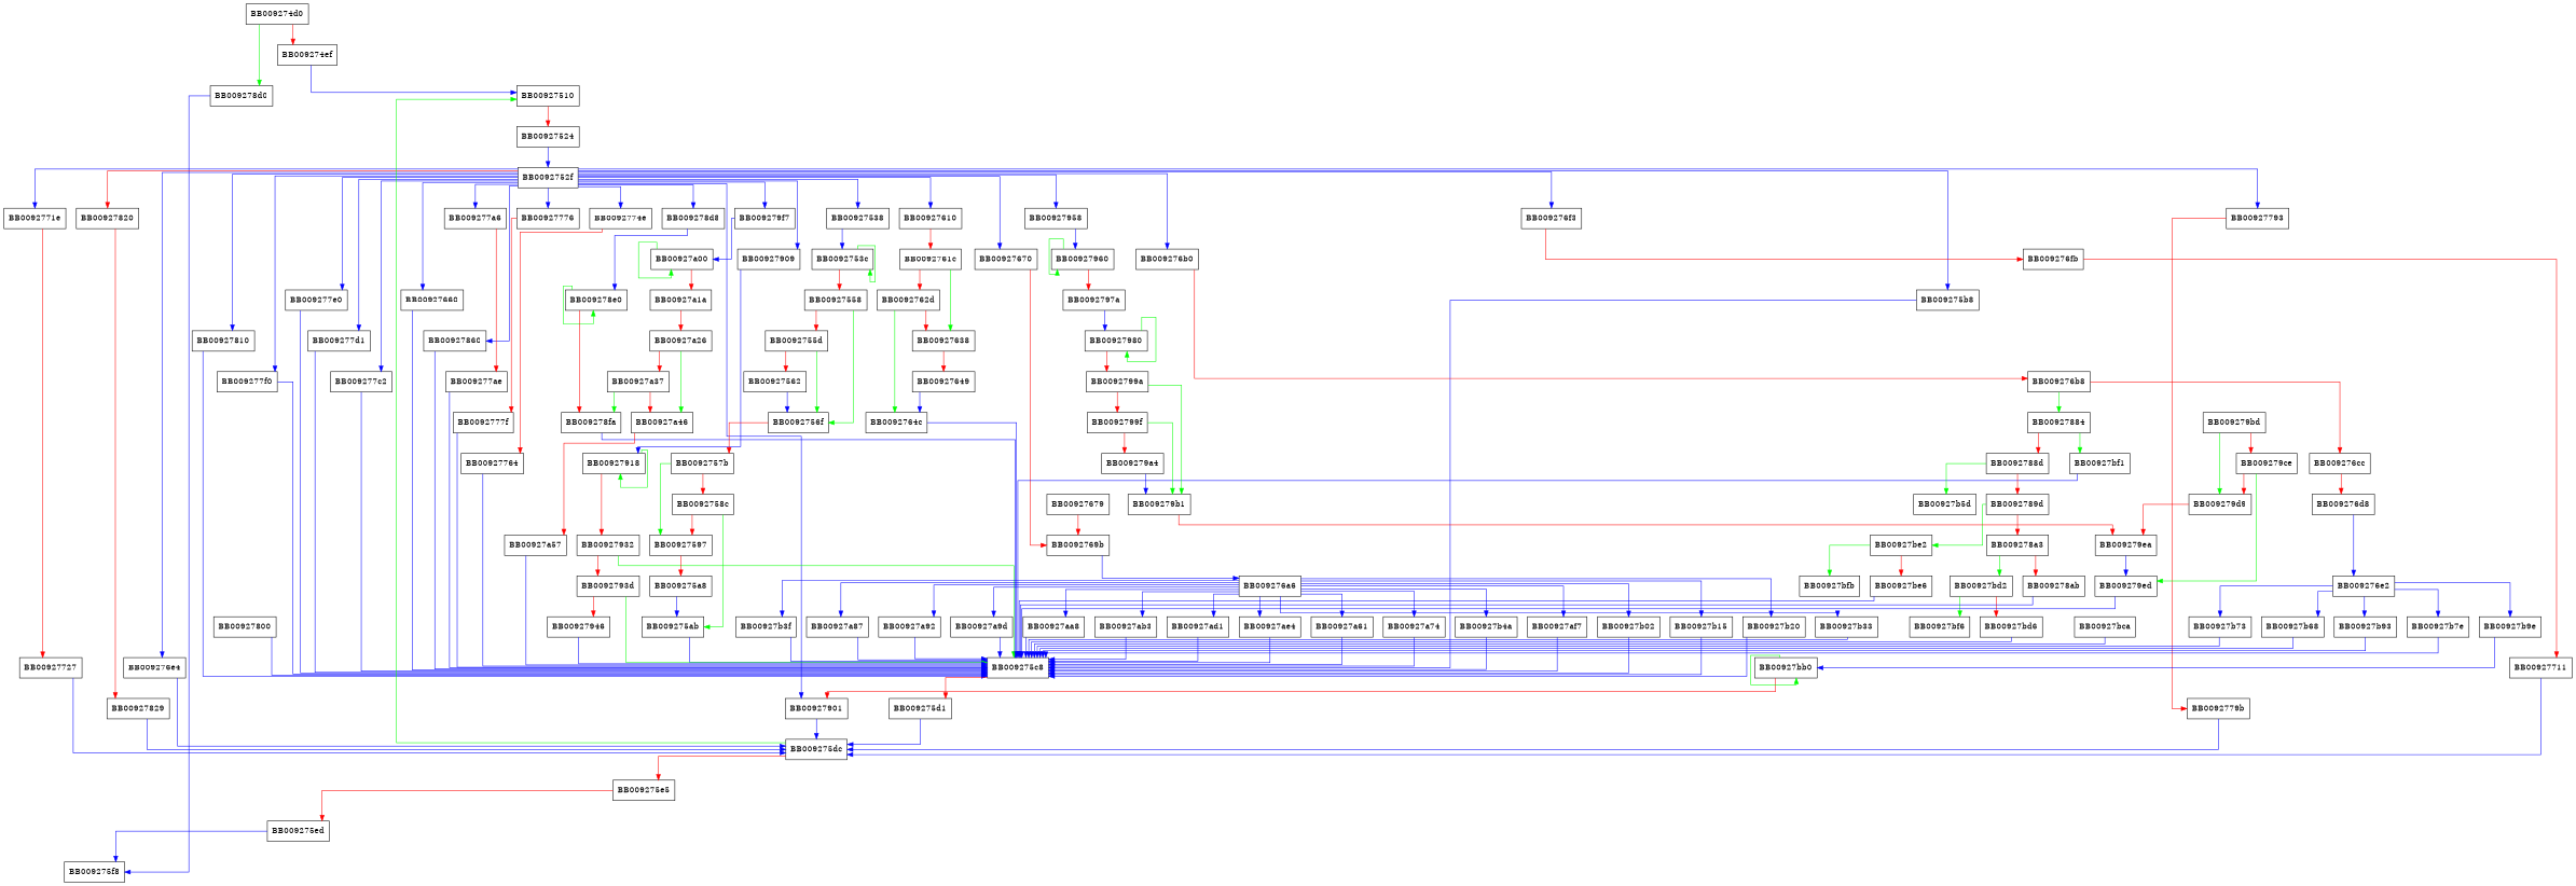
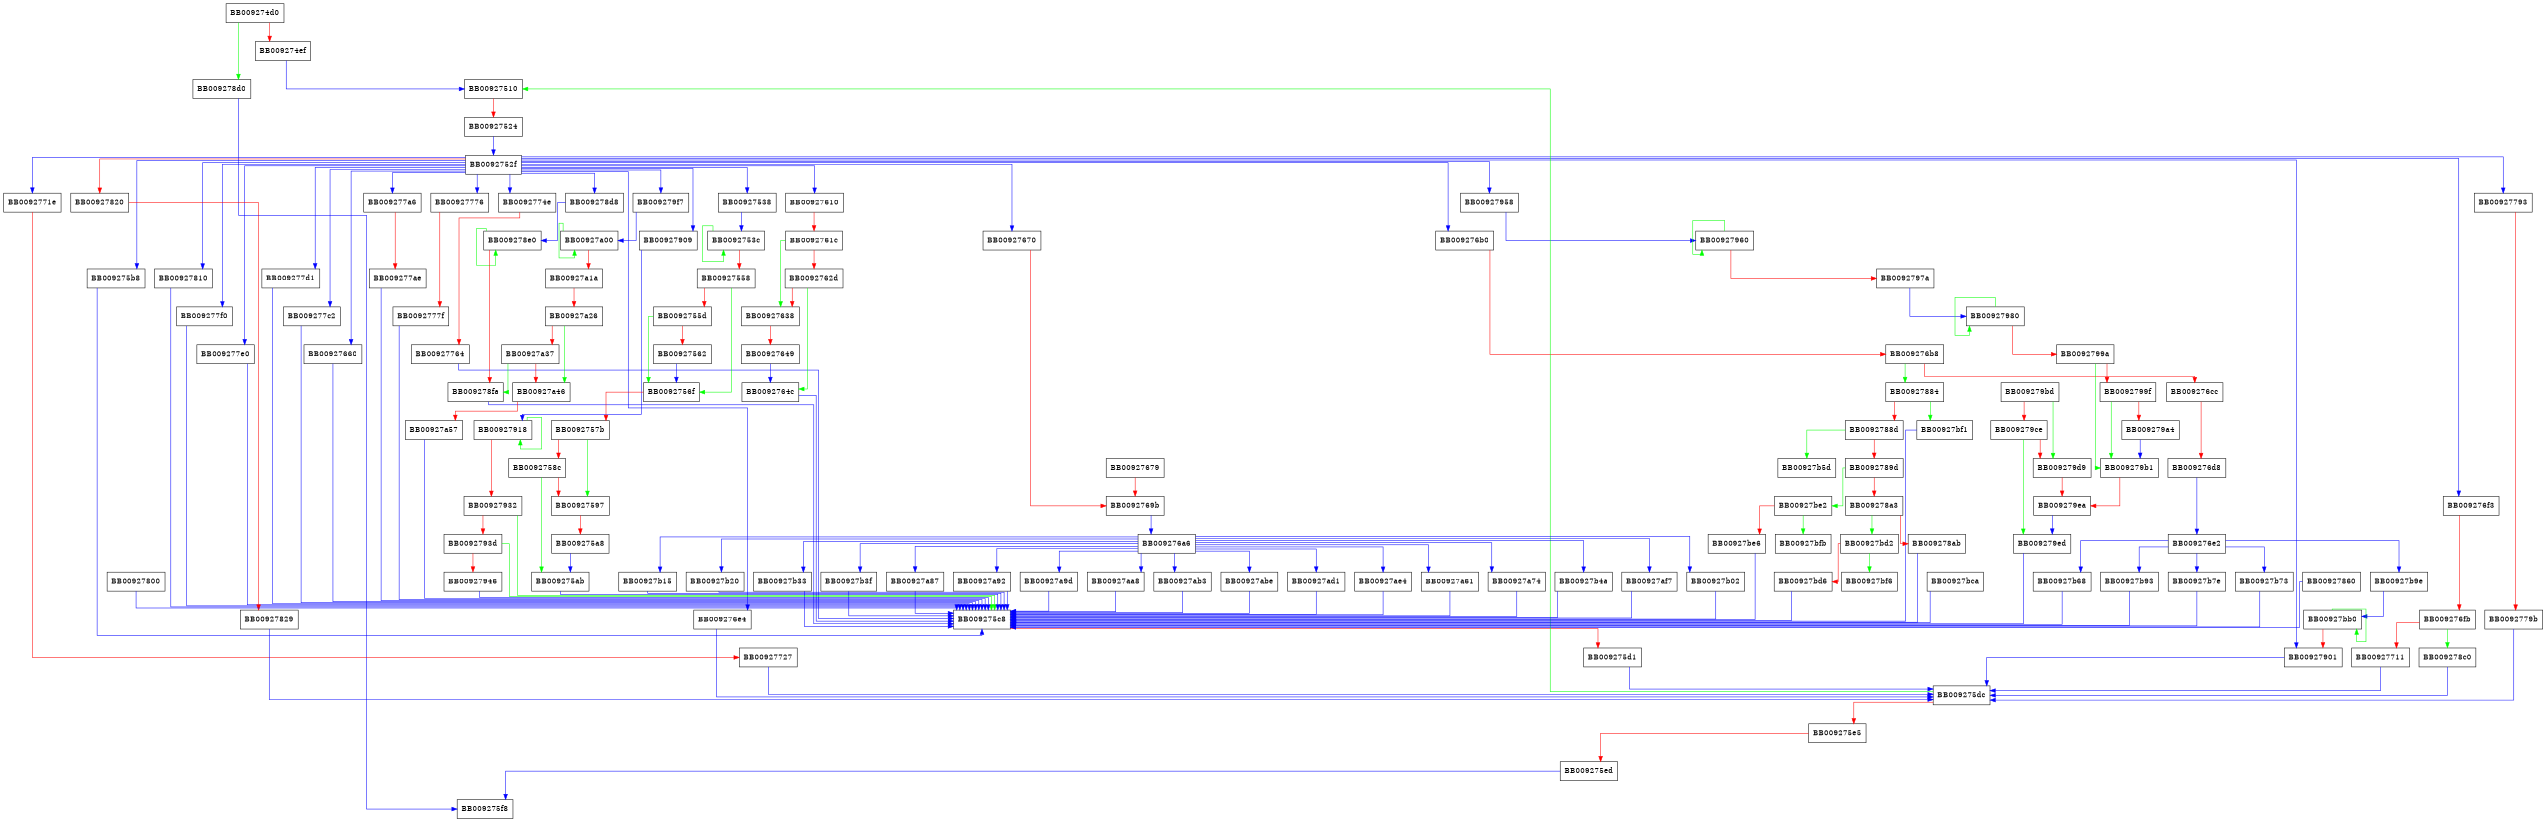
  digraph {
    splines=ortho
    node [shape=box]
    edge [color=blue]
    BB009274d0
    BB009278d0
    BB009274ef
    BB009275f8
    BB00927510
    BB00927524
    BB0092752f
    BB009275b8
    BB009276b0
    BB00927810
    BB009277f0
    BB009277e0
    BB009277d1
    BB009277c2
    BB009278d8
    BB00927909
    BB009277a6
    BB00927793
    BB00927776
    BB0092774e
    BB0092771e
    BB00927820
    BB00927670
    BB009276f3
    BB009276e4
    BB00927660
    BB00927610
    BB00927538
    BB009279f7
    BB00927958
    BB00927901
    BB00927860
    BB009275c8
    BB009276b8
    BB00927800
    BB009278e0
    BB00927918
    BB009277ae
    BB0092779b
    BB0092777f
    BB00927764
    BB00927727
    BB00927829
    BB0092769b
    BB009276fb
    BB009275dc
    BB0092761c
    BB0092753c
    BB00927a00
    BB00927960
    BB009275d1
    BB00927884
    BB009276cc
    BB009278fa
    BB00927932
    BB00927679
+   BB009278c0
    BB00927711
    BB009275e5
    BB00927638
    BB0092762d
    BB00927558
    BB00927a1a
    BB0092797a
    BB0092756f
    BB0092755d
    BB0092757b
    BB00927562
    BB00927597
    BB0092758c
    BB009275a8
    BB009275ab
    BB009275ed
    BB00927649
    BB0092764c
    BB009276a6
    BB00927af7
    BB00927b02
    BB00927b15
    BB00927b20
    BB00927b33
    BB00927b3f
    BB00927a87
    BB00927a92
    BB00927a9d
    BB00927aa8
    BB00927ab3
+   BB00927abe
    BB00927ad1
    BB00927ae4
    BB00927a61
    BB00927a74
    BB00927b4a
    BB00927bf1
    BB0092788d
    BB009276d8
    BB00927b5d
    BB0092789d
    BB009276e2
    BB00927b93
    BB00927b7e
    BB00927b73
    BB00927b68
    BB00927b9e
    BB00927bb0
    BB00927be2
    BB009278a3
    BB00927bfb
    BB00927be6
    BB00927bd2
    BB009278ab
    BB00927bf6
    BB00927bd6
    BB0092793d
    BB00927946
    BB00927980
    BB0092799a
    BB009279b1
    BB0092799f
    BB009279ea
    BB009279a4
    BB009279bd
    BB009279d9
    BB009279ce
    BB009279ed
    BB00927a26
    BB00927a46
    BB00927a37
    BB00927a57
    BB00927bca
    BB009274d0 -> BB009278d0 [color=green]
    BB009274d0 -> BB009274ef [color=red]
    BB009278d0 -> BB009275f8
    BB009274ef -> BB00927510
    BB00927510 -> BB00927524 [color=red]
    BB00927524 -> BB0092752f
    BB0092752f -> BB009275b8
    BB0092752f -> BB009276b0
    BB0092752f -> BB00927810
    BB0092752f -> BB009277f0
    BB0092752f -> BB009277e0
    BB0092752f -> BB009277d1
    BB0092752f -> BB009277c2
    BB0092752f -> BB009278d8
    BB0092752f -> BB00927909
    BB0092752f -> BB009277a6
    BB0092752f -> BB00927793
    BB0092752f -> BB00927776
    BB0092752f -> BB0092774e
    BB0092752f -> BB0092771e
    BB0092752f -> BB00927820 [color=red]
    BB0092752f -> BB00927670
    BB0092752f -> BB009276f3
    BB0092752f -> BB009276e4
    BB0092752f -> BB00927660
    BB0092752f -> BB00927610
    BB0092752f -> BB00927538
    BB0092752f -> BB009279f7
    BB0092752f -> BB00927958
    BB0092752f -> BB00927901
-   BB0092752f -> BB00927860
    BB009275b8 -> BB009275c8
    BB009276b0 -> BB009276b8 [color=red]
    BB00927810 -> BB009275c8
    BB009277f0 -> BB009275c8
    BB009277e0 -> BB009275c8
    BB009277d1 -> BB009275c8
    BB009277c2 -> BB009275c8
    BB009278d8 -> BB009278e0
    BB00927909 -> BB00927918
    BB009277a6 -> BB009277ae [color=red]
    BB00927793 -> BB0092779b [color=red]
    BB00927776 -> BB0092777f [color=red]
    BB0092774e -> BB00927764 [color=red]
    BB0092771e -> BB00927727 [color=red]
    BB00927820 -> BB00927829 [color=red]
    BB00927670 -> BB0092769b [color=red]
    BB009276f3 -> BB009276fb [color=red]
    BB009276e4 -> BB009275dc
    BB00927660 -> BB009275c8
    BB00927610 -> BB0092761c [color=red]
    BB00927538 -> BB0092753c
    BB009279f7 -> BB00927a00
    BB00927958 -> BB00927960
    BB00927901 -> BB009275dc
    BB00927860 -> BB009275c8
    BB009275c8 -> BB009275d1 [color=red]
    BB009276b8 -> BB00927884 [color=green]
    BB009276b8 -> BB009276cc [color=red]
    BB00927800 -> BB009275c8
    BB009278e0 -> BB009278e0 [color=green]
    BB009278e0 -> BB009278fa [color=red]
    BB00927918 -> BB00927918 [color=green]
    BB00927918 -> BB00927932 [color=red]
    BB009277ae -> BB009275c8
    BB0092779b -> BB009275dc
    BB0092777f -> BB009275c8
    BB00927764 -> BB009275c8
    BB00927727 -> BB009275dc
    BB00927829 -> BB009275dc
    BB0092769b -> BB009276a6
+   BB009276fb -> BB009278c0 [color=green]
    BB009276fb -> BB00927711 [color=red]
    BB009275dc -> BB00927510 [color=green]
    BB009275dc -> BB009275e5 [color=red]
    BB0092761c -> BB00927638 [color=green]
    BB0092761c -> BB0092762d [color=red]
    BB0092753c -> BB0092753c [color=green]
    BB0092753c -> BB00927558 [color=red]
    BB00927a00 -> BB00927a00 [color=green]
    BB00927a00 -> BB00927a1a [color=red]
    BB00927960 -> BB00927960 [color=green]
    BB00927960 -> BB0092797a [color=red]
    BB009275d1 -> BB009275dc
    BB00927884 -> BB00927bf1 [color=green]
    BB00927884 -> BB0092788d [color=red]
    BB009276cc -> BB009276d8 [color=red]
    BB009278fa -> BB009275c8
    BB00927932 -> BB009275c8 [color=green]
    BB00927932 -> BB0092793d [color=red]
    BB00927679 -> BB0092769b [color=red]
+   BB009278c0 -> BB009275dc
    BB00927711 -> BB009275dc
    BB009275e5 -> BB009275ed [color=red]
    BB00927638 -> BB00927649 [color=red]
    BB0092762d -> BB00927638 [color=red]
    BB0092762d -> BB0092764c [color=green]
    BB00927558 -> BB0092756f [color=green]
    BB00927558 -> BB0092755d [color=red]
    BB00927a1a -> BB00927a26 [color=red]
    BB0092797a -> BB00927980
    BB0092756f -> BB0092757b [color=red]
    BB0092755d -> BB0092756f [color=green]
    BB0092755d -> BB00927562 [color=red]
    BB0092757b -> BB00927597 [color=green]
    BB0092757b -> BB0092758c [color=red]
    BB00927562 -> BB0092756f
    BB00927597 -> BB009275a8 [color=red]
    BB0092758c -> BB00927597 [color=red]
    BB0092758c -> BB009275ab [color=green]
    BB009275a8 -> BB009275ab
    BB009275ab -> BB009275c8
    BB009275ed -> BB009275f8
    BB00927649 -> BB0092764c
    BB0092764c -> BB009275c8
    BB009276a6 -> BB00927af7
    BB009276a6 -> BB00927b02
    BB009276a6 -> BB00927b15
    BB009276a6 -> BB00927b20
    BB009276a6 -> BB00927b33
    BB009276a6 -> BB00927b3f
    BB009276a6 -> BB00927a87
    BB009276a6 -> BB00927a92
    BB009276a6 -> BB00927a9d
    BB009276a6 -> BB00927aa8
    BB009276a6 -> BB00927ab3
+   BB009276a6 -> BB00927abe
    BB009276a6 -> BB00927ad1
    BB009276a6 -> BB00927ae4
    BB009276a6 -> BB00927a61
    BB009276a6 -> BB00927a74
    BB009276a6 -> BB00927b4a
    BB00927af7 -> BB009275c8
    BB00927b02 -> BB009275c8
    BB00927b15 -> BB009275c8
    BB00927b20 -> BB009275c8
    BB00927b33 -> BB009275c8
    BB00927b3f -> BB009275c8
    BB00927a87 -> BB009275c8
    BB00927a92 -> BB009275c8
    BB00927a9d -> BB009275c8
    BB00927aa8 -> BB009275c8
    BB00927ab3 -> BB009275c8
+   BB00927abe -> BB009275c8
    BB00927ad1 -> BB009275c8
    BB00927ae4 -> BB009275c8
    BB00927a61 -> BB009275c8
    BB00927a74 -> BB009275c8
    BB00927b4a -> BB009275c8
    BB00927bf1 -> BB009275c8
    BB0092788d -> BB00927b5d [color=green]
    BB0092788d -> BB0092789d [color=red]
    BB009276d8 -> BB009276e2
    BB0092789d -> BB00927be2 [color=green]
    BB0092789d -> BB009278a3 [color=red]
    BB009276e2 -> BB00927b93
    BB009276e2 -> BB00927b7e
    BB009276e2 -> BB00927b73
    BB009276e2 -> BB00927b68
    BB009276e2 -> BB00927b9e
    BB00927b93 -> BB009275c8
    BB00927b7e -> BB009275c8
    BB00927b73 -> BB009275c8
    BB00927b68 -> BB009275c8
    BB00927b9e -> BB00927bb0
    BB00927bb0 -> BB00927901 [color=red]
    BB00927bb0 -> BB00927bb0 [color=green]
    BB00927be2 -> BB00927bfb [color=green]
    BB00927be2 -> BB00927be6 [color=red]
    BB009278a3 -> BB00927bd2 [color=green]
    BB009278a3 -> BB009278ab [color=red]
    BB00927be6 -> BB009275c8
    BB00927bd2 -> BB00927bf6 [color=green]
    BB00927bd2 -> BB00927bd6 [color=red]
    BB009278ab -> BB009275c8
    BB00927bd6 -> BB009275c8
    BB0092793d -> BB009275c8 [color=green]
    BB0092793d -> BB00927946 [color=red]
    BB00927946 -> BB009275c8
    BB00927980 -> BB00927980 [color=green]
    BB00927980 -> BB0092799a [color=red]
    BB0092799a -> BB009279b1 [color=green]
    BB0092799a -> BB0092799f [color=red]
    BB009279b1 -> BB009279ea [color=red]
    BB0092799f -> BB009279b1 [color=green]
    BB0092799f -> BB009279a4 [color=red]
    BB009279ea -> BB009279ed
    BB009279a4 -> BB009279b1
    BB009279bd -> BB009279d9 [color=green]
    BB009279bd -> BB009279ce [color=red]
    BB009279d9 -> BB009279ea [color=red]
    BB009279ce -> BB009279d9 [color=red]
    BB009279ce -> BB009279ed [color=green]
    BB009279ed -> BB009275c8
    BB00927a26 -> BB00927a46 [color=green]
    BB00927a26 -> BB00927a37 [color=red]
    BB00927a46 -> BB00927a57 [color=red]
    BB00927a37 -> BB009278fa [color=green]
    BB00927a37 -> BB00927a46 [color=red]
    BB00927a57 -> BB009275c8
    BB00927bca -> BB009275c8
  }
